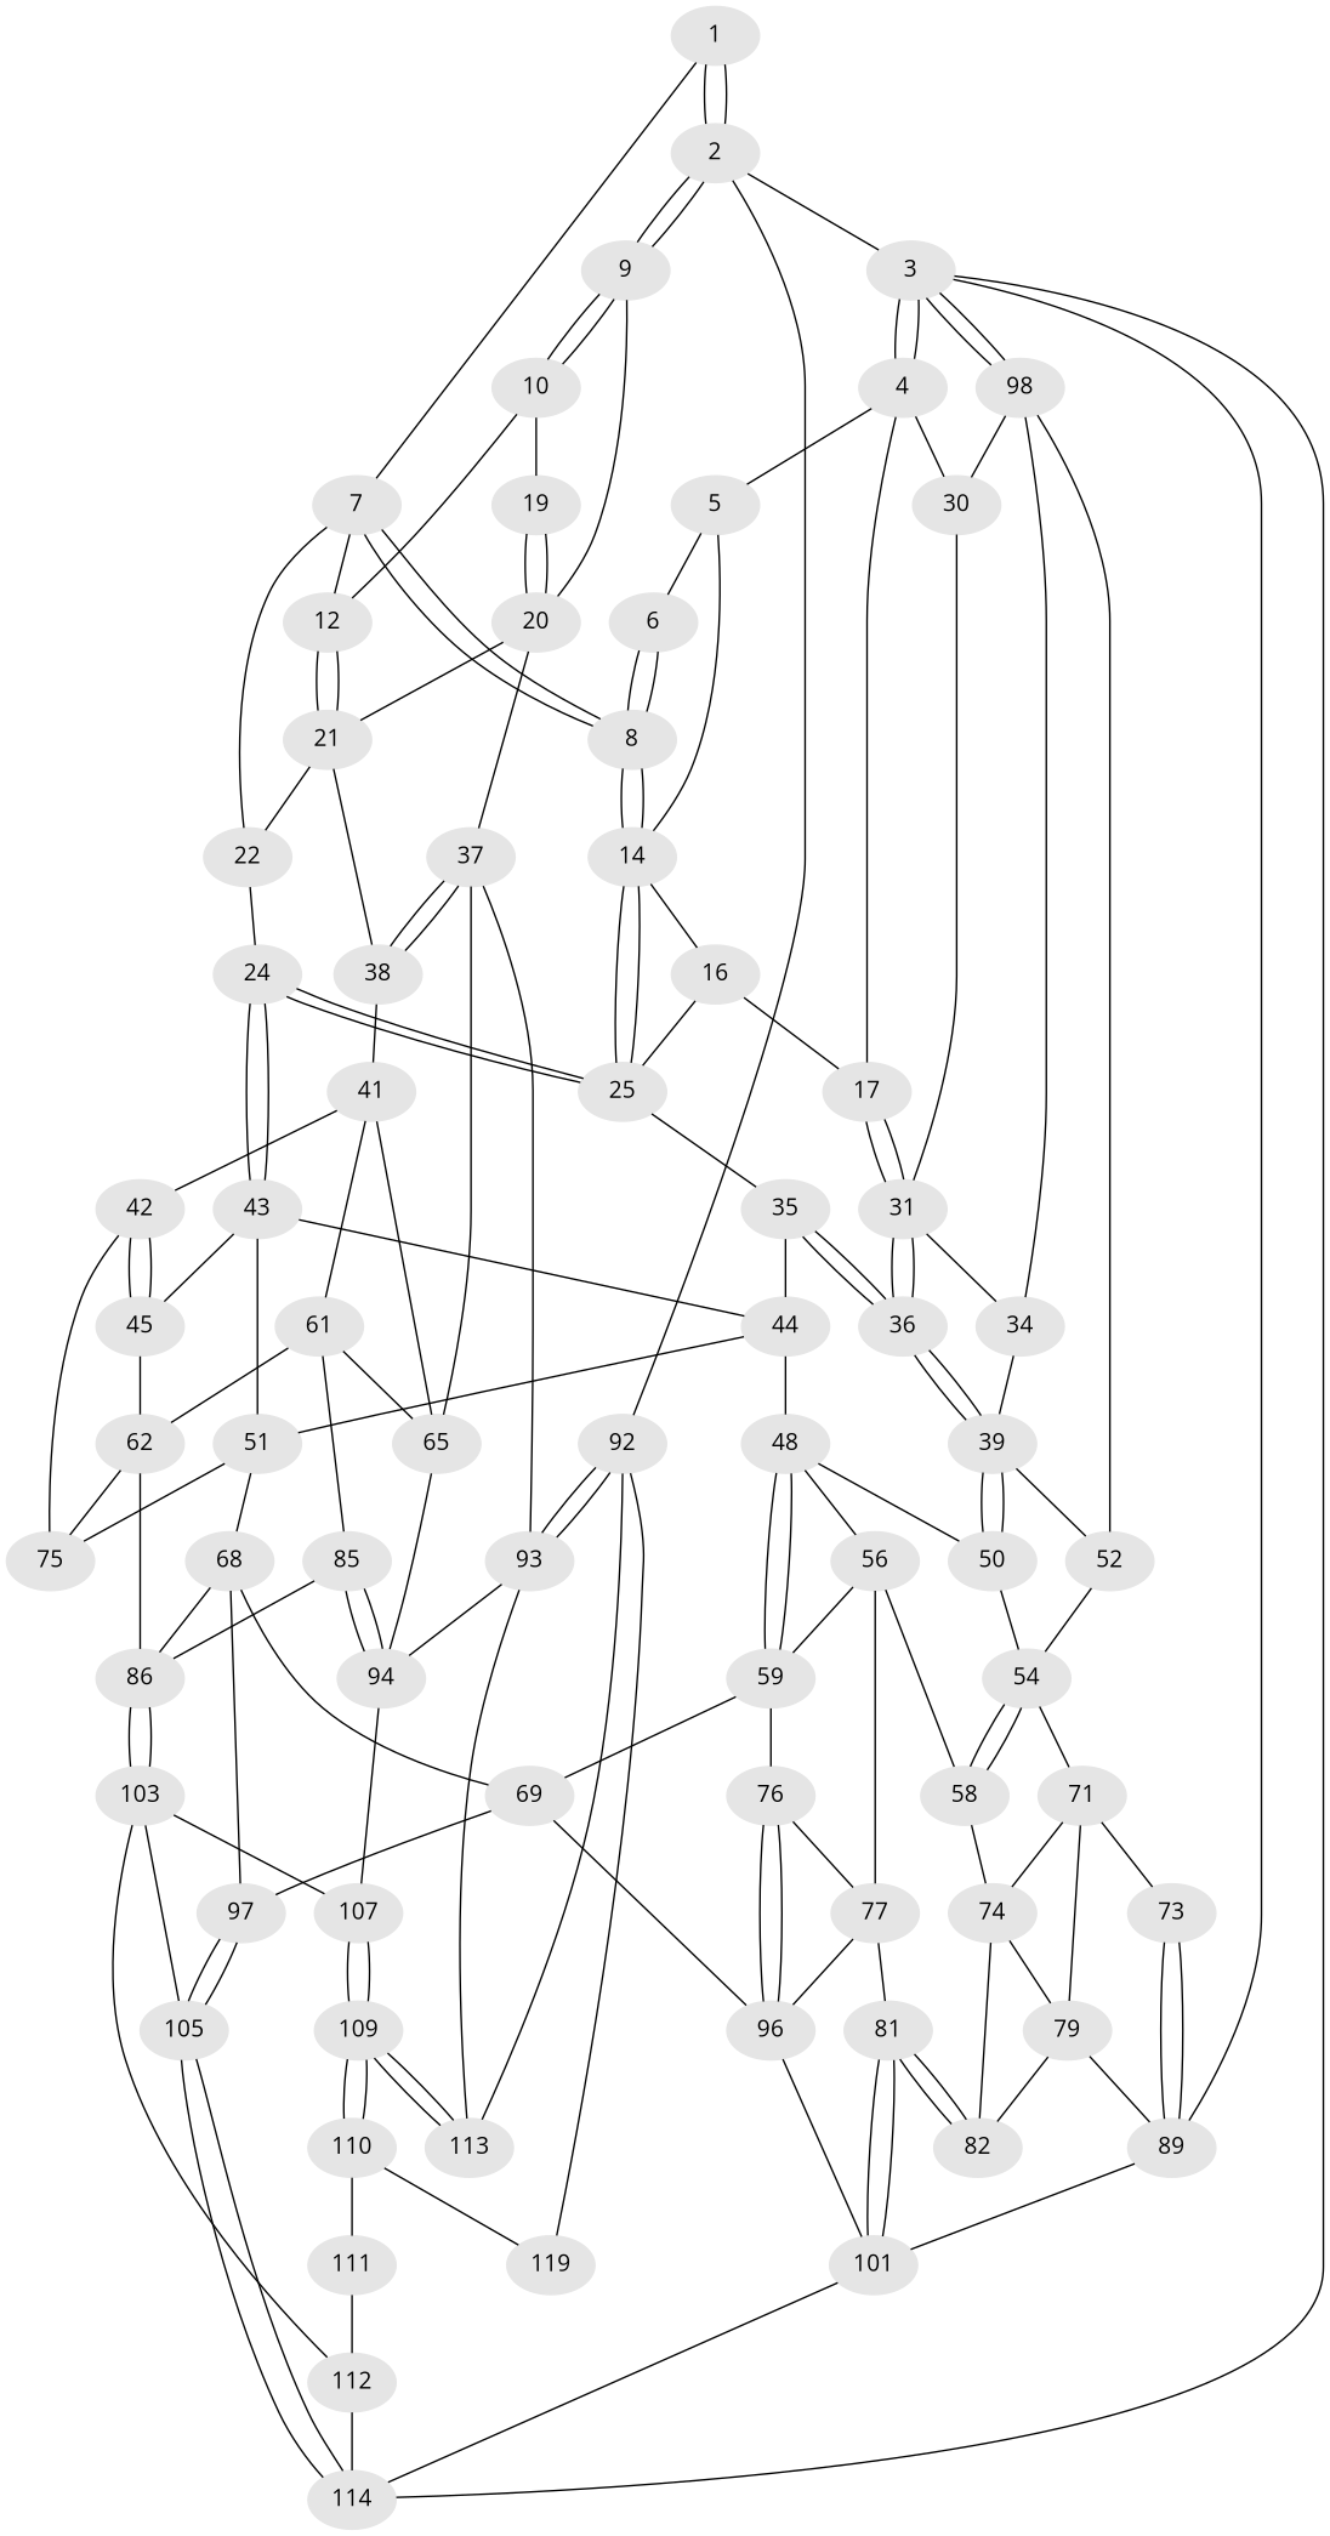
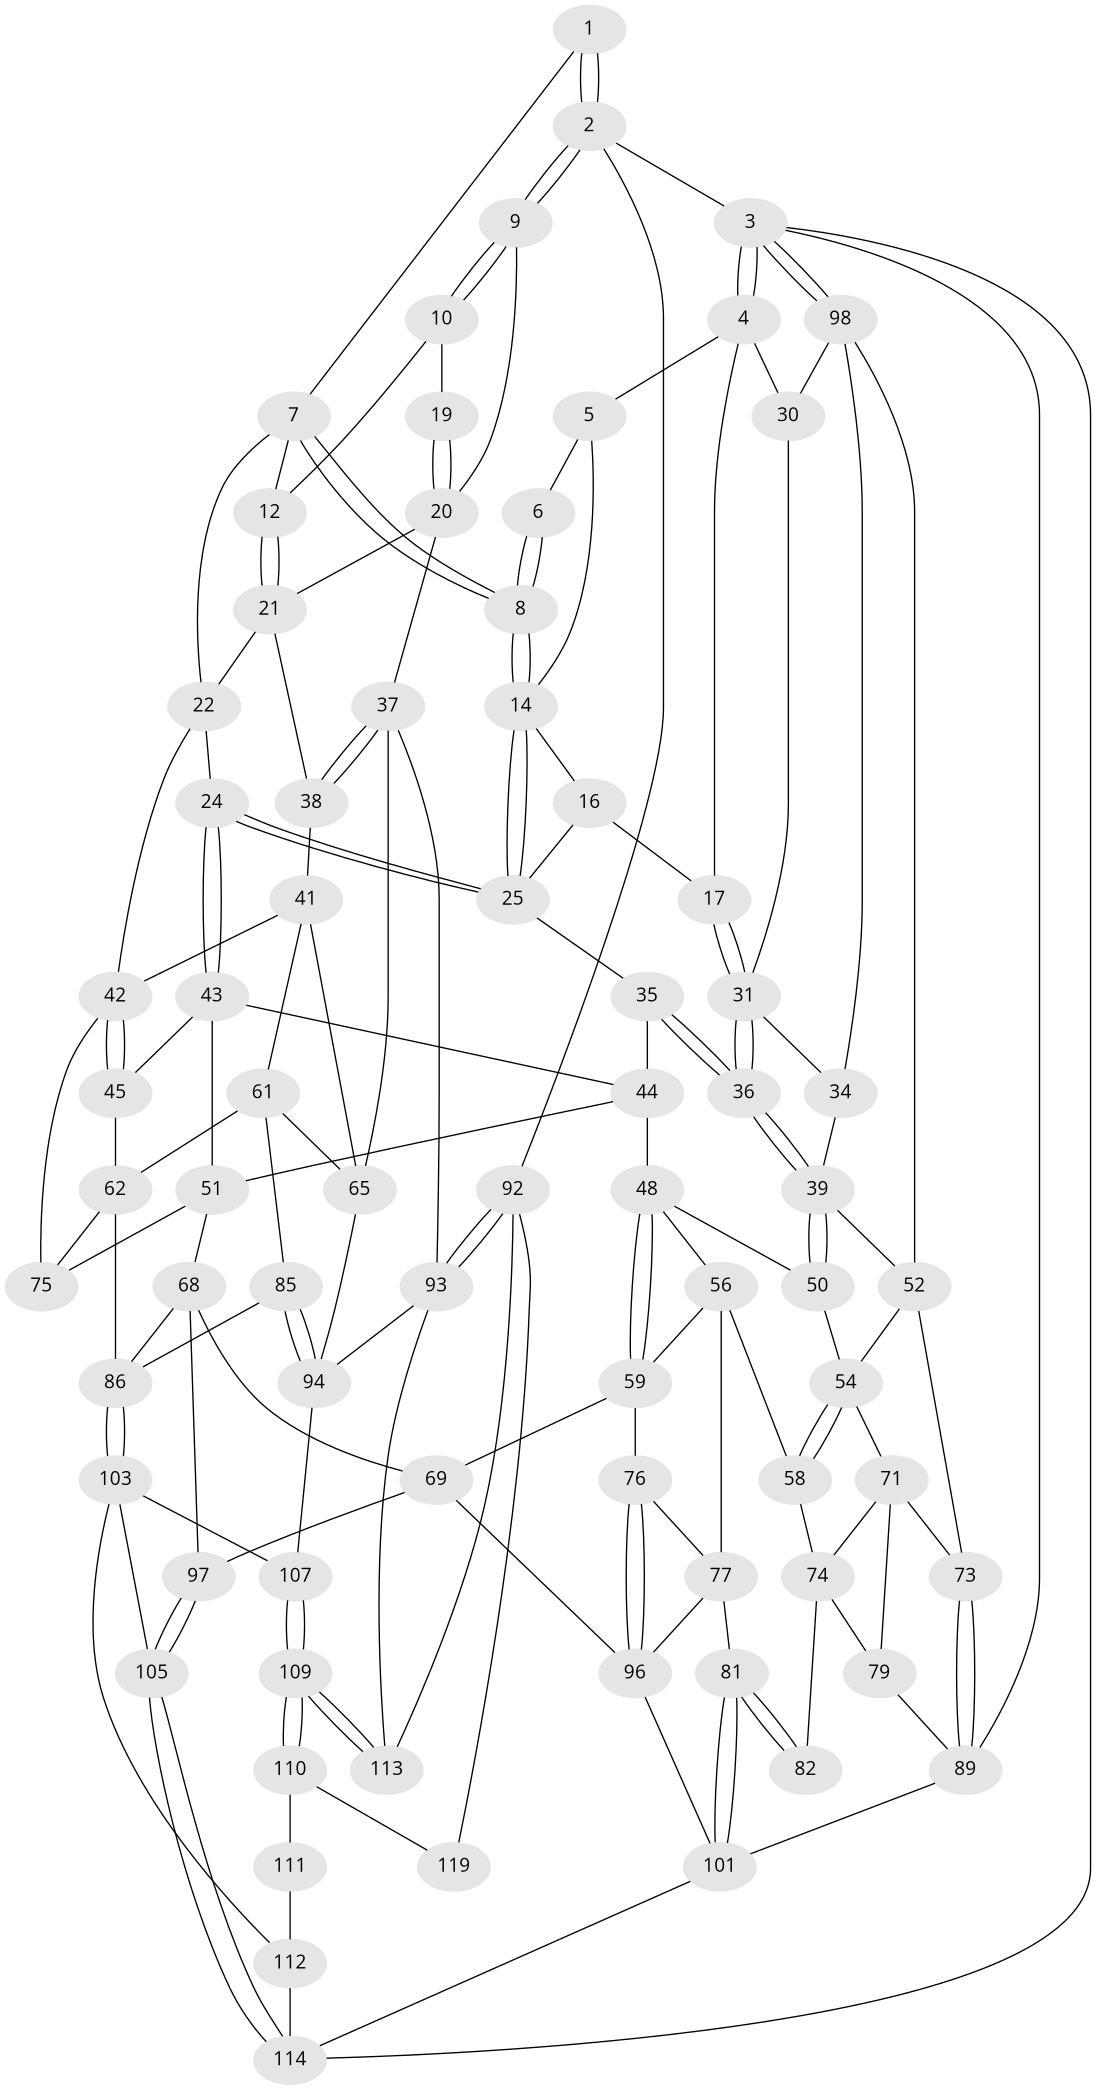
  graph {
    fontname="Open Sans"
    node [color=gray90 fontname="Open Sans" style=filled]
    edge [fontname="Open Sans"]
    2 [super="+91"]
    1
    7 [super="+13"]
    3 [super="+90"]
    9
    92 [super="+117"]
    8
    12
    22 [super="+23"]
    4 [super="+18"]
    n11 [label=98 super="+29"]
    89 [super="+99"]
    114 [super="+116"]
    10 [super="+11"]
    20 [super="+27"]
    119
    93 [super="+108"]
    113
    5
    17
    30
    34
    52 [super="+53"]
    101 [super="+102"]
    6
    14 [super="+15"]
    31 [super="+32"]
    16
    25 [super="+33"]
    21 [super="+26"]
    24
    42
    19
    37 [super="+64"]
    38
    35
    36
    65 [super="+66"]
    41 [super="+60"]
    43 [super="+46"]
    45 [super="+63"]
    75
    44 [super="+47"]
    51 [super="+67"]
    39 [super="+40"]
    54 [super="+55"]
    73
    50
    48 [super="+49"]
    94 [super="+106"]
    61 [super="+84"]
    62 [super="+83"]
    85
    68 [super="+88"]
    56 [super="+57"]
    59 [super="+70"]
    86 [super="+87"]
    58
    77 [super="+80"]
    69 [super="+95"]
    76
    71 [super="+72"]
    97
    74 [super="+78"]
    79 [super="+98"]
    96 [super="+100"]
    81
    82
    103 [super="+104"]
    107
    105
    112 [super="+115"]
    109
    110 [super="+120"]
    111 [super="+118"]
    2 -- 3 [weight=2]
    2 -- 9
    2 -- 9
    2 -- 92
    1 -- 2
    1 -- 2
    1 -- 7
    7 -- 8
    7 -- 8
    7 -- 12
    7 -- 22
    3 -- 4
    3 -- 4
    3 -- n11
    3 -- n11
    3 -- 89
    3 -- 114
    9 -- 10
    9 -- 10
    9 -- 20
    92 -- 119
    92 -- 93
    92 -- 93
    92 -- 113
    8 -- 14
    8 -- 14
    12 -- 21
    12 -- 21
    22 -- 24
+   22 -- 42
    4 -- 5
    4 -- 17
    4 -- 30
    n11 -- 30
    n11 -- 34
    n11 -- 52
    89 -- 101
    10 -- 12
    10 -- 19
    20 -- 21
    20 -- 37
    93 -- 113
    93 -- 94
    5 -- 6
    5 -- 14
    17 -- 31
    17 -- 31
    30 -- 31
    34 -- 39
    52 -- 54
+   52 -- 73
    101 -- 114
    6 -- 8
    6 -- 8
    14 -- 16
    14 -- 25
    14 -- 25
    31 -- 34
    31 -- 36
    31 -- 36
    16 -- 17
    16 -- 25
    25 -- 35
    21 -- 22
    21 -- 38
    24 -- 25
    24 -- 25
    24 -- 43
    24 -- 43
    42 -- 45
    42 -- 45
    42 -- 75
    19 -- 20
    19 -- 20
    37 -- 93
    37 -- 38
    37 -- 38
    37 -- 65
    38 -- 41
    35 -- 36
    35 -- 36
    35 -- 44
    36 -- 39
    36 -- 39
    65 -- 94
    41 -- 42
    41 -- 65
    41 -- 61
    43 -- 45
    43 -- 44
    43 -- 51
    45 -- 62
    44 -- 51
    44 -- 48
    51 -- 75
    51 -- 68
    39 -- 52
    39 -- 50
    39 -- 50
    54 -- 58
    54 -- 58
    54 -- 71
    73 -- 89
    73 -- 89
    50 -- 54
    48 -- 50
    48 -- 56
    48 -- 59
    48 -- 59
    94 -- 107
    61 -- 65
    61 -- 62
    61 -- 85
    62 -- 75
    62 -- 86
    85 -- 94
    85 -- 94
    85 -- 86
    68 -- 86
    68 -- 69
    68 -- 97
    56 -- 59
    56 -- 58
    56 -- 77
    59 -- 69
    59 -- 76
    86 -- 103
    86 -- 103
    58 -- 74
    77 -- 96
    77 -- 81
    69 -- 97
    69 -- 96
    76 -- 77
    76 -- 96
    76 -- 96
    71 -- 73
    71 -- 74
    71 -- 79
    97 -- 105
    97 -- 105
    74 -- 79
    74 -- 82
    79 -- 89
-   79 -- 82
    96 -- 101
    81 -- 101
    81 -- 101
    81 -- 82
    81 -- 82
    103 -- 107
    103 -- 105
    103 -- 112
    107 -- 109
    107 -- 109
    105 -- 114
    105 -- 114
    112 -- 114
    109 -- 113
    109 -- 113
    109 -- 110
    109 -- 110
    110 -- 119
    110 -- 111 [weight=2]
    111 -- 112 [weight=2]
  }
